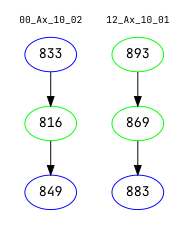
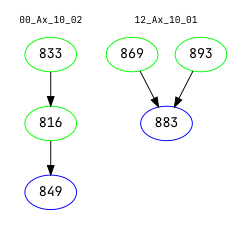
  digraph {
    fontname="JetBrains Mono"
    node [color=green fontname="JetBrains Mono"]
    edge [color=black fontname="JetBrains Mono"]
-   n1 [color=blue label=833]
+   n1 [label=833]
    n2 [label=816]
    n3 [color=blue label=849]
    n4 [label=893]
    n5 [label=869]
    n6 [color=blue label=883]
    subgraph cluster_1 {
      color=white
      fontsize=10
      label="00_Ax_10_02"
      n1
      n2
      n3
    }
    subgraph cluster_2 {
      color=white
      fontsize=10
      label="12_Ax_10_01"
      n4
      n5
      n6
    }
    n1 -> n2
    n2 -> n3
-   n4 -> n5
+   n4 -> n6
    n5 -> n6
  }
